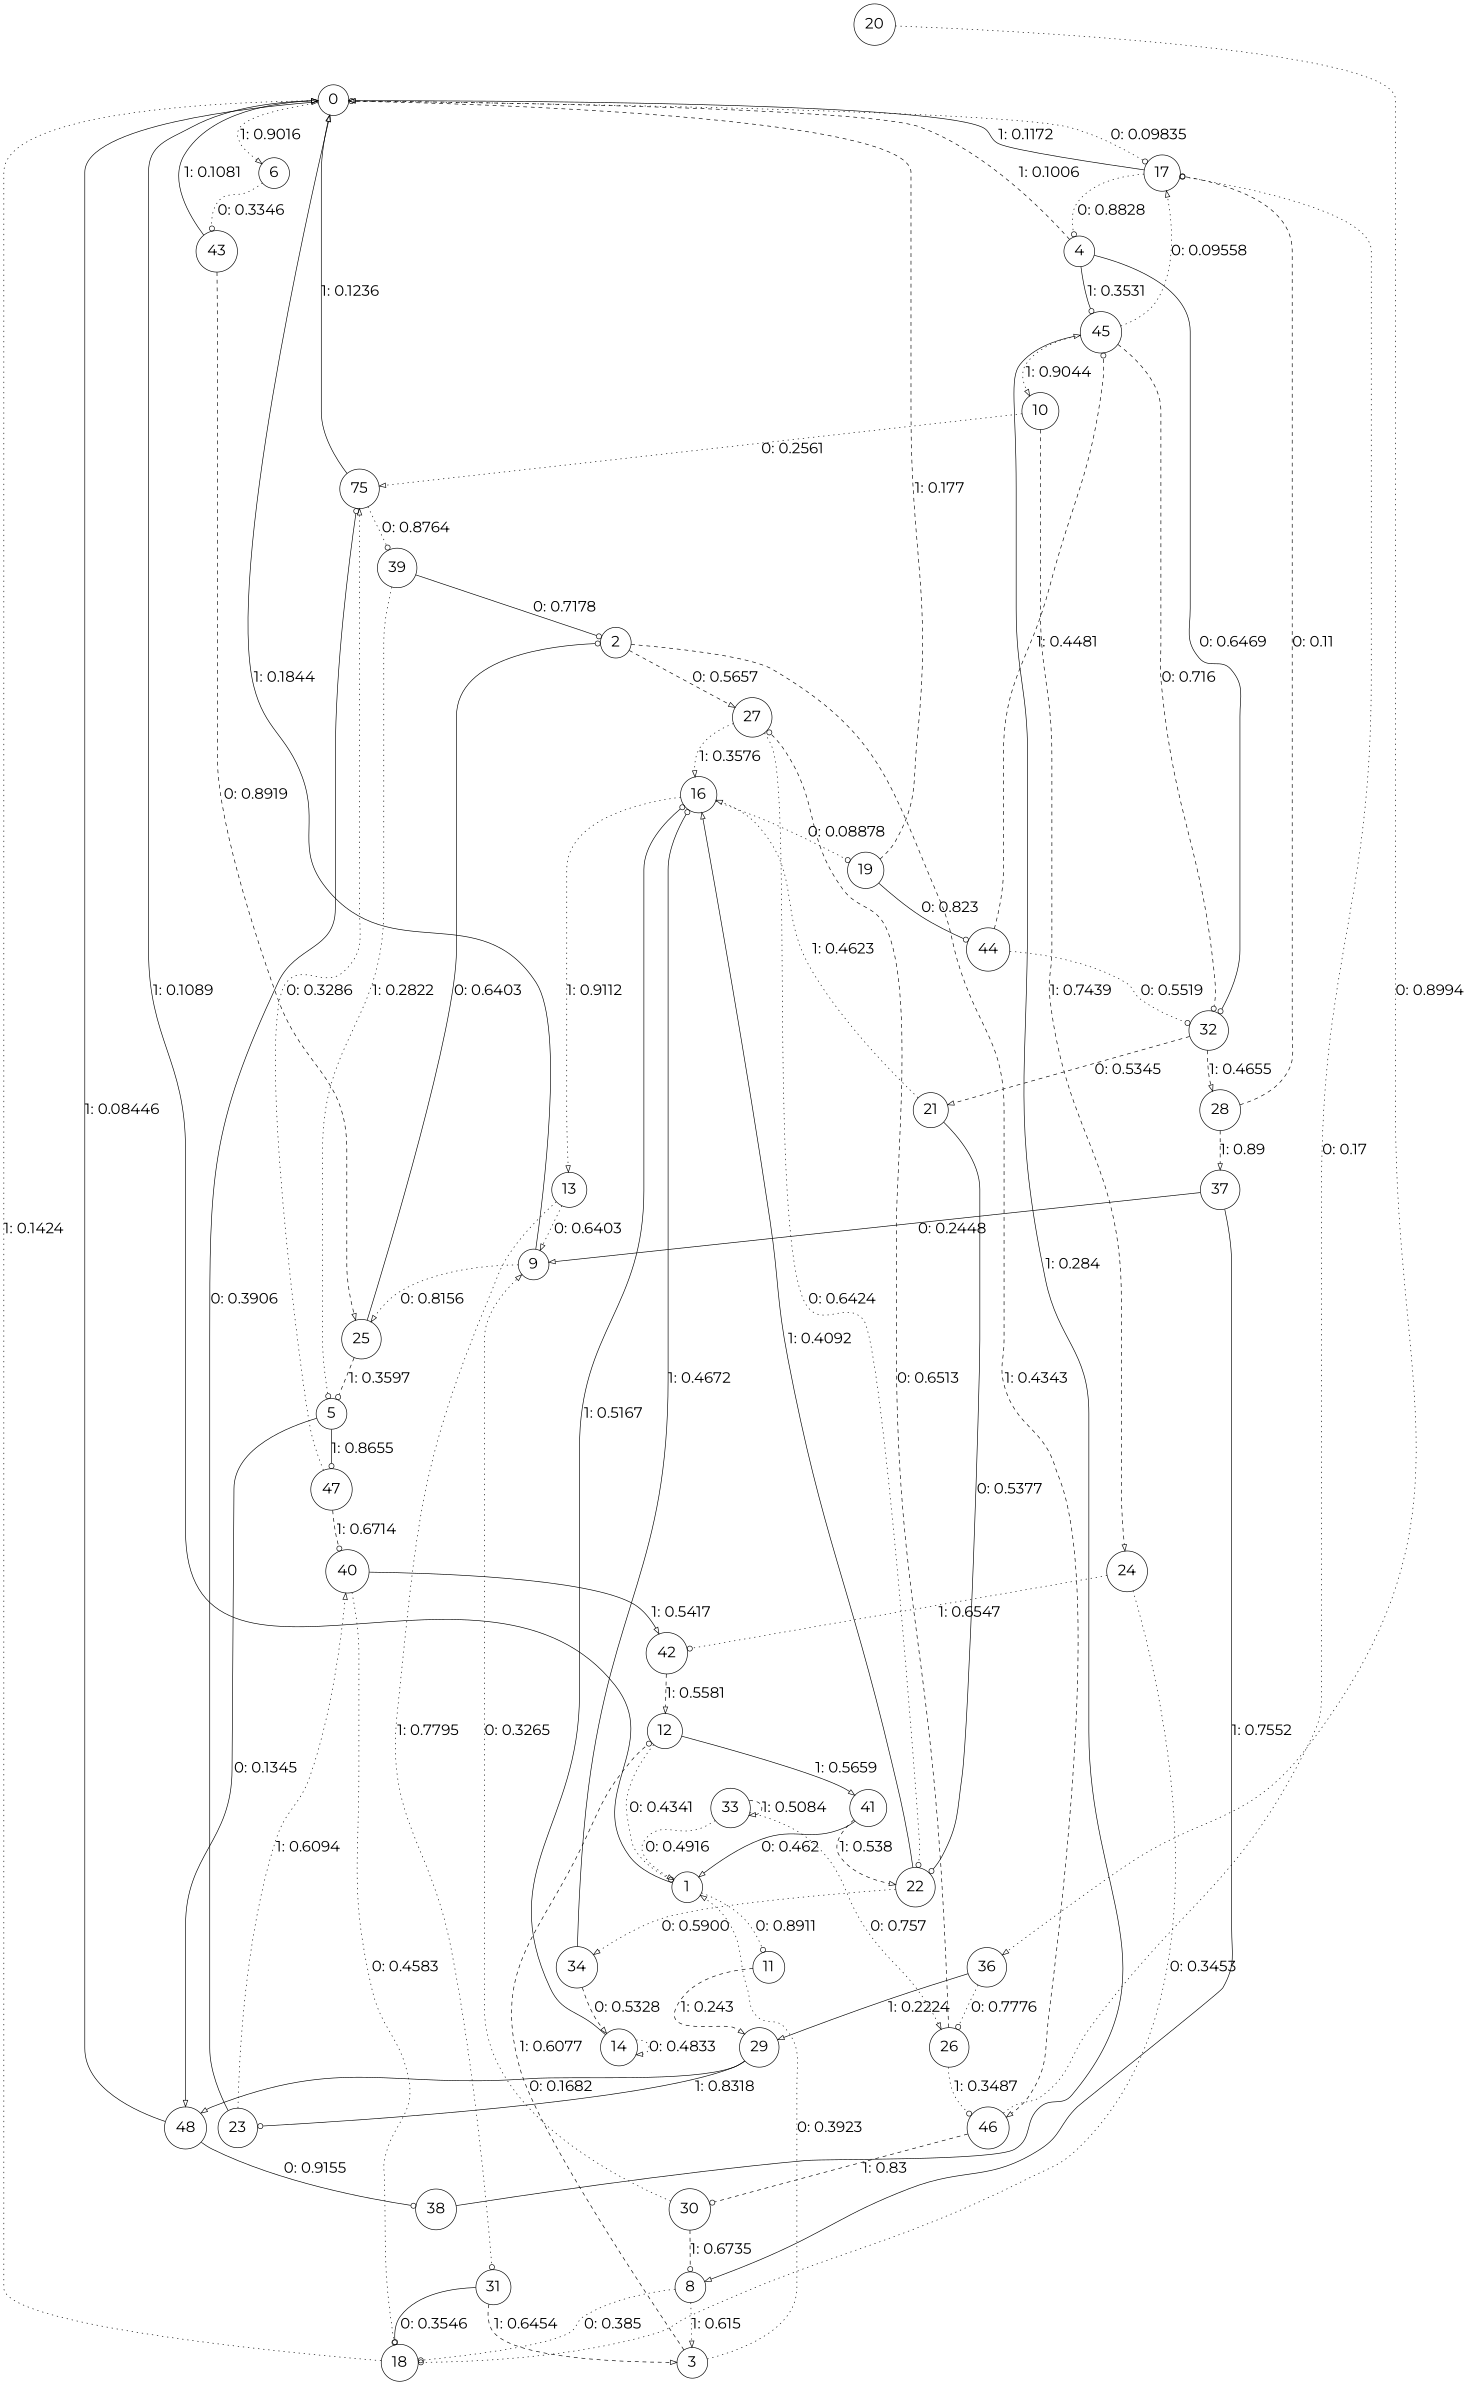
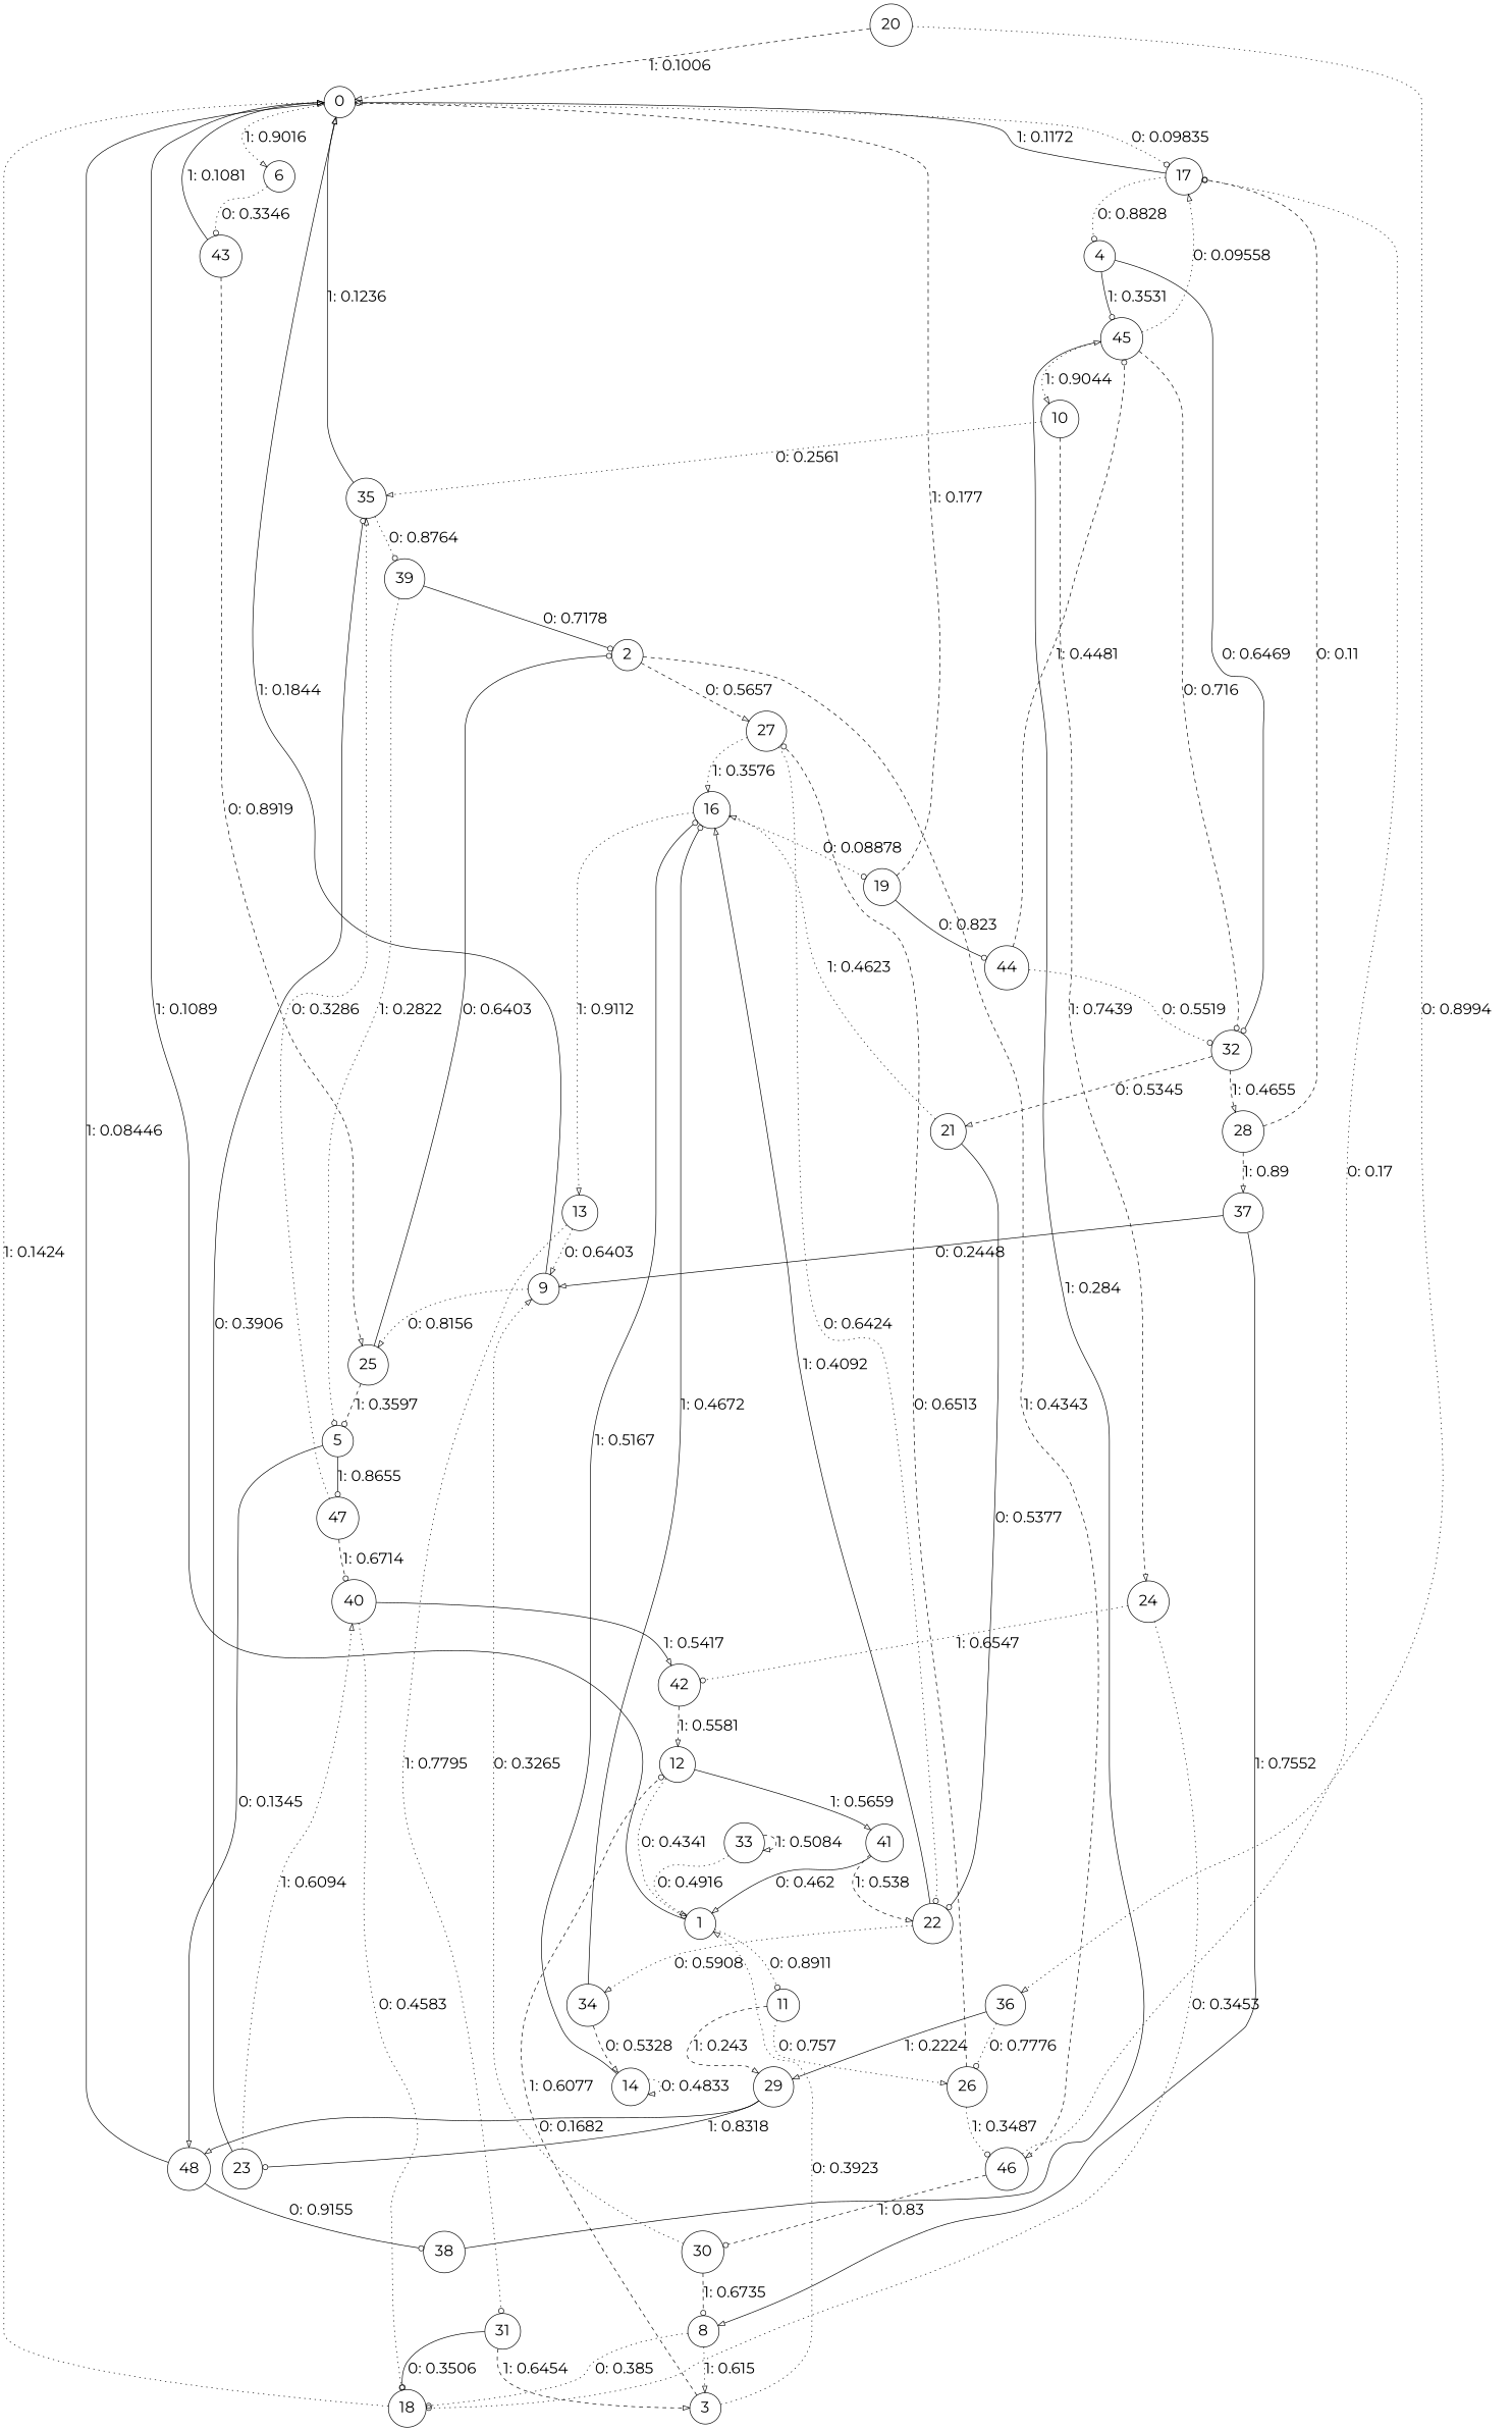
  digraph {
    fontname=Montserrat
    node [fontname=Montserrat fontsize=24 shape=circle]
    edge [arrowhead=onormal fontname=Montserrat fontsize=24 style=dotted]
    0
    17
    6
    4
    43
    32
    45
    25
    1
    11
    26
    29
    27
    46
    48
    23
    2
    16
    22
    30
    13
    19
    34
    8
    9
    3
    12
    41
    21
    28
    10
    37
-   35 [label=75]
+   35
    24
    5
    47
    38
    40
    39
    18
    42
    20
    36
    33
    31
    14
    44
    0 -> 17 [arrowhead=odot label="0: 0.09835  "]
    0 -> 6 [label="1: 0.9016   "]
    17 -> 0 [label="1: 0.1172   " style=solid]
    17 -> 4 [arrowhead=odot label="0: 0.8828   "]
    6 -> 43 [arrowhead=odot label="0: 0.3346   "]
    4 -> 32 [arrowhead=odot label="0: 0.6469   " style=solid]
    4 -> 45 [arrowhead=odot label="1: 0.3531   " style=solid]
    43 -> 0 [label="1: 0.1081   " style=solid]
    43 -> 25 [label="0: 0.8919   " style=dashed]
    32 -> 21 [label="0: 0.5345   " style=dashed]
    32 -> 28 [label="1: 0.4655   " style=dashed]
    45 -> 17 [label="0: 0.09558  "]
    45 -> 32 [arrowhead=odot label="0: 0.716    " style=dashed]
    45 -> 10 [label="1: 0.9044   "]
    25 -> 2 [arrowhead=odot label="0: 0.6403   " style=solid]
    25 -> 5 [arrowhead=odot label="1: 0.3597   " style=dashed]
    1 -> 0 [label="1: 0.1089   " style=solid]
    1 -> 11 [arrowhead=odot label="0: 0.8911   "]
-   33 -> 26 [label="0: 0.757    "]
+   11 -> 26 [label="0: 0.757    "]
    11 -> 29 [label="1: 0.243    " style=dashed]
    26 -> 27 [arrowhead=odot label="0: 0.6513   " style=dashed]
    26 -> 46 [arrowhead=odot label="1: 0.3487   "]
    29 -> 48 [label="0: 0.1682   " style=solid]
    29 -> 23 [arrowhead=odot label="1: 0.8318   " style=solid]
    27 -> 16 [label="1: 0.3576   "]
    27 -> 22 [arrowhead=odot label="0: 0.6424   "]
    46 -> 17 [arrowhead=odot label="0: 0.17     "]
    46 -> 30 [arrowhead=odot label="1: 0.83     " style=dashed]
    48 -> 0 [label="1: 0.08446  " style=solid]
    48 -> 38 [arrowhead=odot label="0: 0.9155   " style=solid]
    23 -> 35 [arrowhead=odot label="0: 0.3906   " style=solid]
    23 -> 40 [label="1: 0.6094   "]
    2 -> 27 [label="0: 0.5657   " style=dashed]
    2 -> 46 [label="1: 0.4343   " style=dashed]
    16 -> 13 [label="1: 0.9112   "]
    16 -> 19 [arrowhead=odot label="0: 0.08878  "]
    22 -> 16 [label="1: 0.4092   " style=solid]
-   22 -> 34 [label="0: 0.5900   "]
+   22 -> 34 [label="0: 0.5908   "]
    30 -> 8 [arrowhead=odot label="1: 0.6735   " style=dashed]
    30 -> 9 [label="0: 0.3265   "]
    13 -> 9 [label="0: 0.6403   "]
    13 -> 31 [arrowhead=odot label="1: 0.7795   "]
    19 -> 0 [arrowhead=odot label="1: 0.177    " style=dashed]
    19 -> 44 [arrowhead=odot label="0: 0.823    " style=solid]
    34 -> 16 [arrowhead=odot label="1: 0.4672   " style=solid]
    34 -> 14 [label="0: 0.5328   " style=dashed]
    8 -> 3 [label="1: 0.615    "]
    8 -> 18 [arrowhead=odot label="0: 0.385    "]
    9 -> 0 [label="1: 0.1844   " style=solid]
    9 -> 25 [label="0: 0.8156   "]
    3 -> 1 [label="0: 0.3923   "]
    3 -> 12 [arrowhead=odot label="1: 0.6077   " style=dashed]
    12 -> 1 [arrowhead=odot label="0: 0.4341   "]
    12 -> 41 [label="1: 0.5659   " style=solid]
    41 -> 1 [label="0: 0.462    " style=solid]
    41 -> 22 [label="1: 0.538    " style=dashed]
    21 -> 16 [label="1: 0.4623   "]
    21 -> 22 [arrowhead=odot label="0: 0.5377   " style=solid]
    28 -> 17 [arrowhead=odot label="0: 0.11     " style=dashed]
    28 -> 37 [label="1: 0.89     " style=dashed]
    10 -> 35 [label="0: 0.2561   "]
    10 -> 24 [label="1: 0.7439   " style=dashed]
    37 -> 8 [label="1: 0.7552   " style=solid]
    37 -> 9 [label="0: 0.2448   " style=solid]
    35 -> 0 [label="1: 0.1236   " style=solid]
    35 -> 39 [arrowhead=odot label="0: 0.8764   "]
    24 -> 18 [arrowhead=odot label="0: 0.3453   "]
    24 -> 42 [arrowhead=odot label="1: 0.6547   "]
    5 -> 48 [label="0: 0.1345   " style=solid]
    5 -> 47 [arrowhead=odot label="1: 0.8655   " style=solid]
    47 -> 35 [label="0: 0.3286   "]
    47 -> 40 [arrowhead=odot label="1: 0.6714   " style=dashed]
    38 -> 45 [label="1: 0.284    " style=solid]
    40 -> 18 [arrowhead=odot label="0: 0.4583   "]
    40 -> 42 [label="1: 0.5417   " style=solid]
    39 -> 2 [arrowhead=odot label="0: 0.7178   " style=solid]
    39 -> 5 [arrowhead=odot label="1: 0.2822   "]
    18 -> 0 [label="1: 0.1424   "]
    42 -> 12 [label="1: 0.5581   " style=dashed]
-   4 -> 0 [label="1: 0.1006   " style=dashed]
+   20 -> 0 [label="1: 0.1006   " style=dashed]
    20 -> 36 [label="0: 0.8994   "]
    36 -> 26 [arrowhead=odot label="0: 0.7776   "]
    36 -> 29 [label="1: 0.2224   " style=solid]
    33 -> 1 [label="0: 0.4916   "]
    33 -> 33 [label="1: 0.5084   " style=dashed]
    31 -> 3 [label="1: 0.6454   " style=dashed]
-   31 -> 18 [arrowhead=odot label="0: 0.3546   " style=solid]
+   31 -> 18 [arrowhead=odot label="0: 0.3506   " style=solid]
    14 -> 16 [arrowhead=odot label="1: 0.5167   " style=solid]
    14 -> 14 [label="0: 0.4833   "]
    44 -> 32 [arrowhead=odot label="0: 0.5519   "]
    44 -> 45 [arrowhead=odot label="1: 0.4481   " style=dashed]
  }
